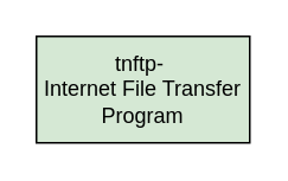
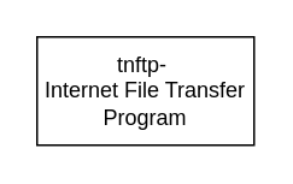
  <mxCell id="0" />
  <mxCell id="1" parent="0" />
- <mxCell id="2" value="tnftp-&amp;nbsp;&lt;div&gt;Internet File Transfer Program&lt;/div&gt;" style="rounded=0;whiteSpace=wrap;html=1;fillColor=#d5e8d4;" parent="1" vertex="1"><mxGeometry x="20" y="20" width="120" height="60" as="geometry" /></mxCell>
+ <mxCell id="2" value="tnftp-&amp;nbsp;&lt;div&gt;Internet File Transfer Program&lt;/div&gt;" style="rounded=0;whiteSpace=wrap;html=1;" parent="1" vertex="1"><mxGeometry x="20" y="20" width="120" height="60" as="geometry" /></mxCell>
